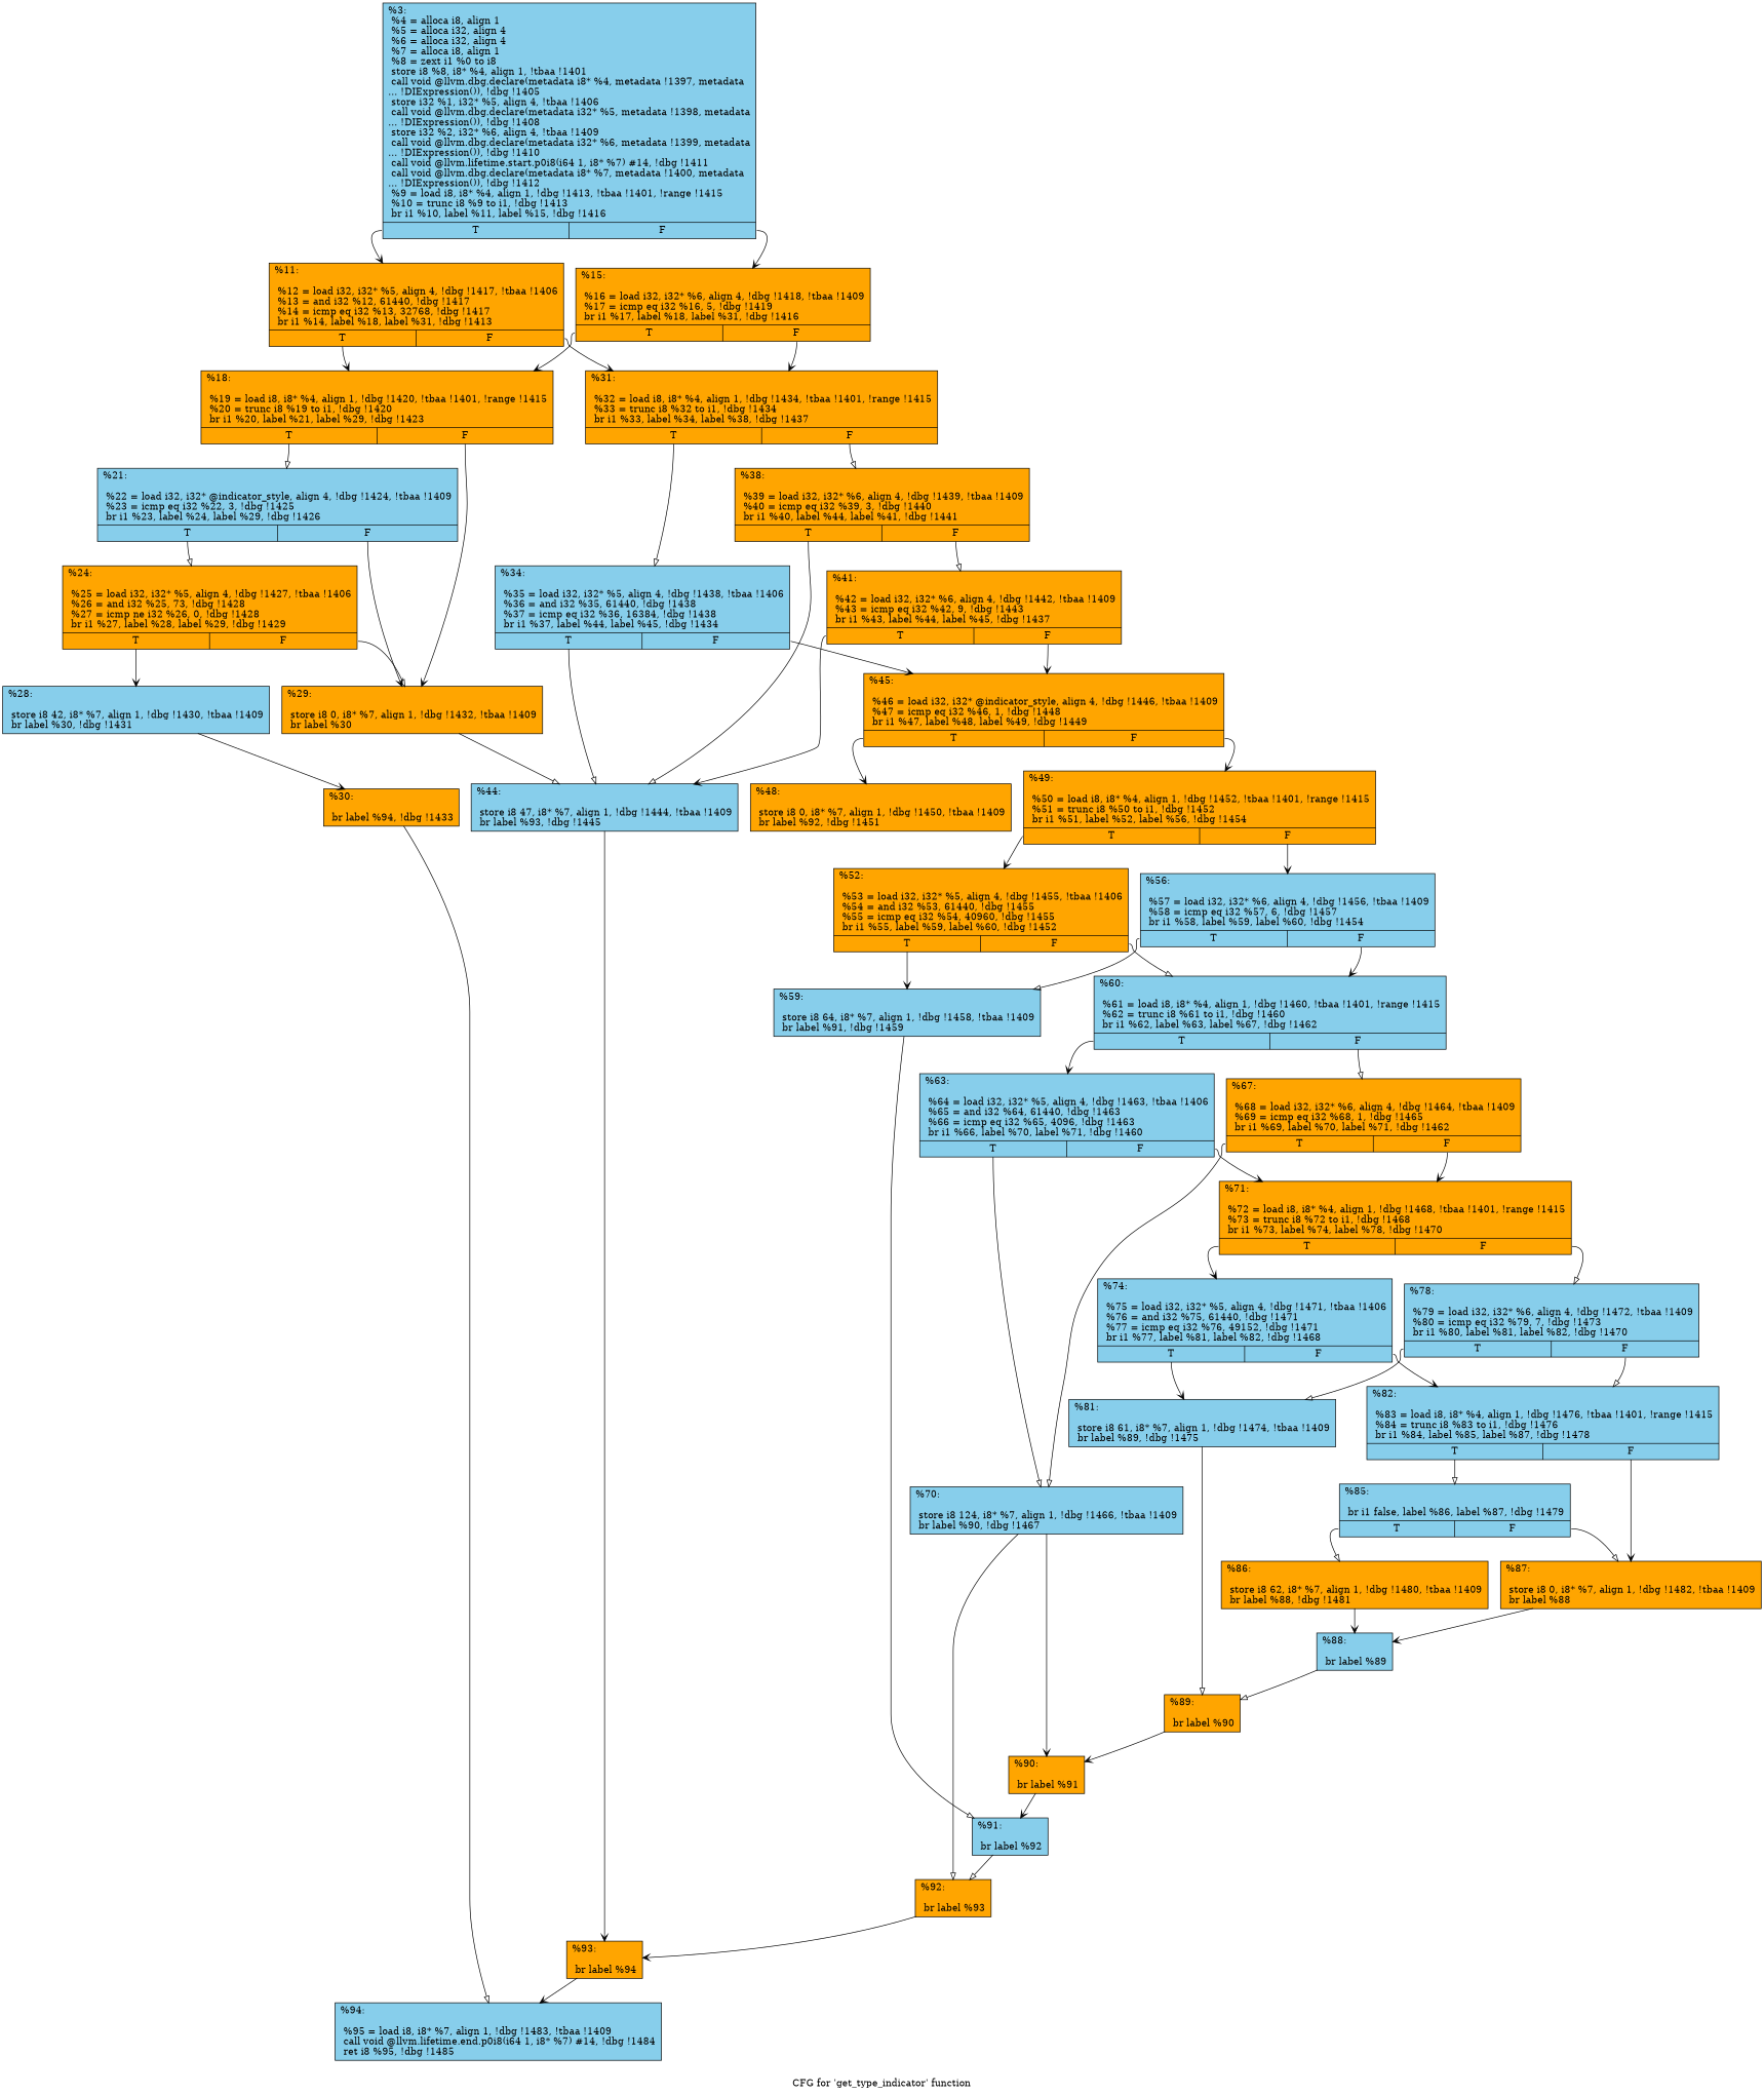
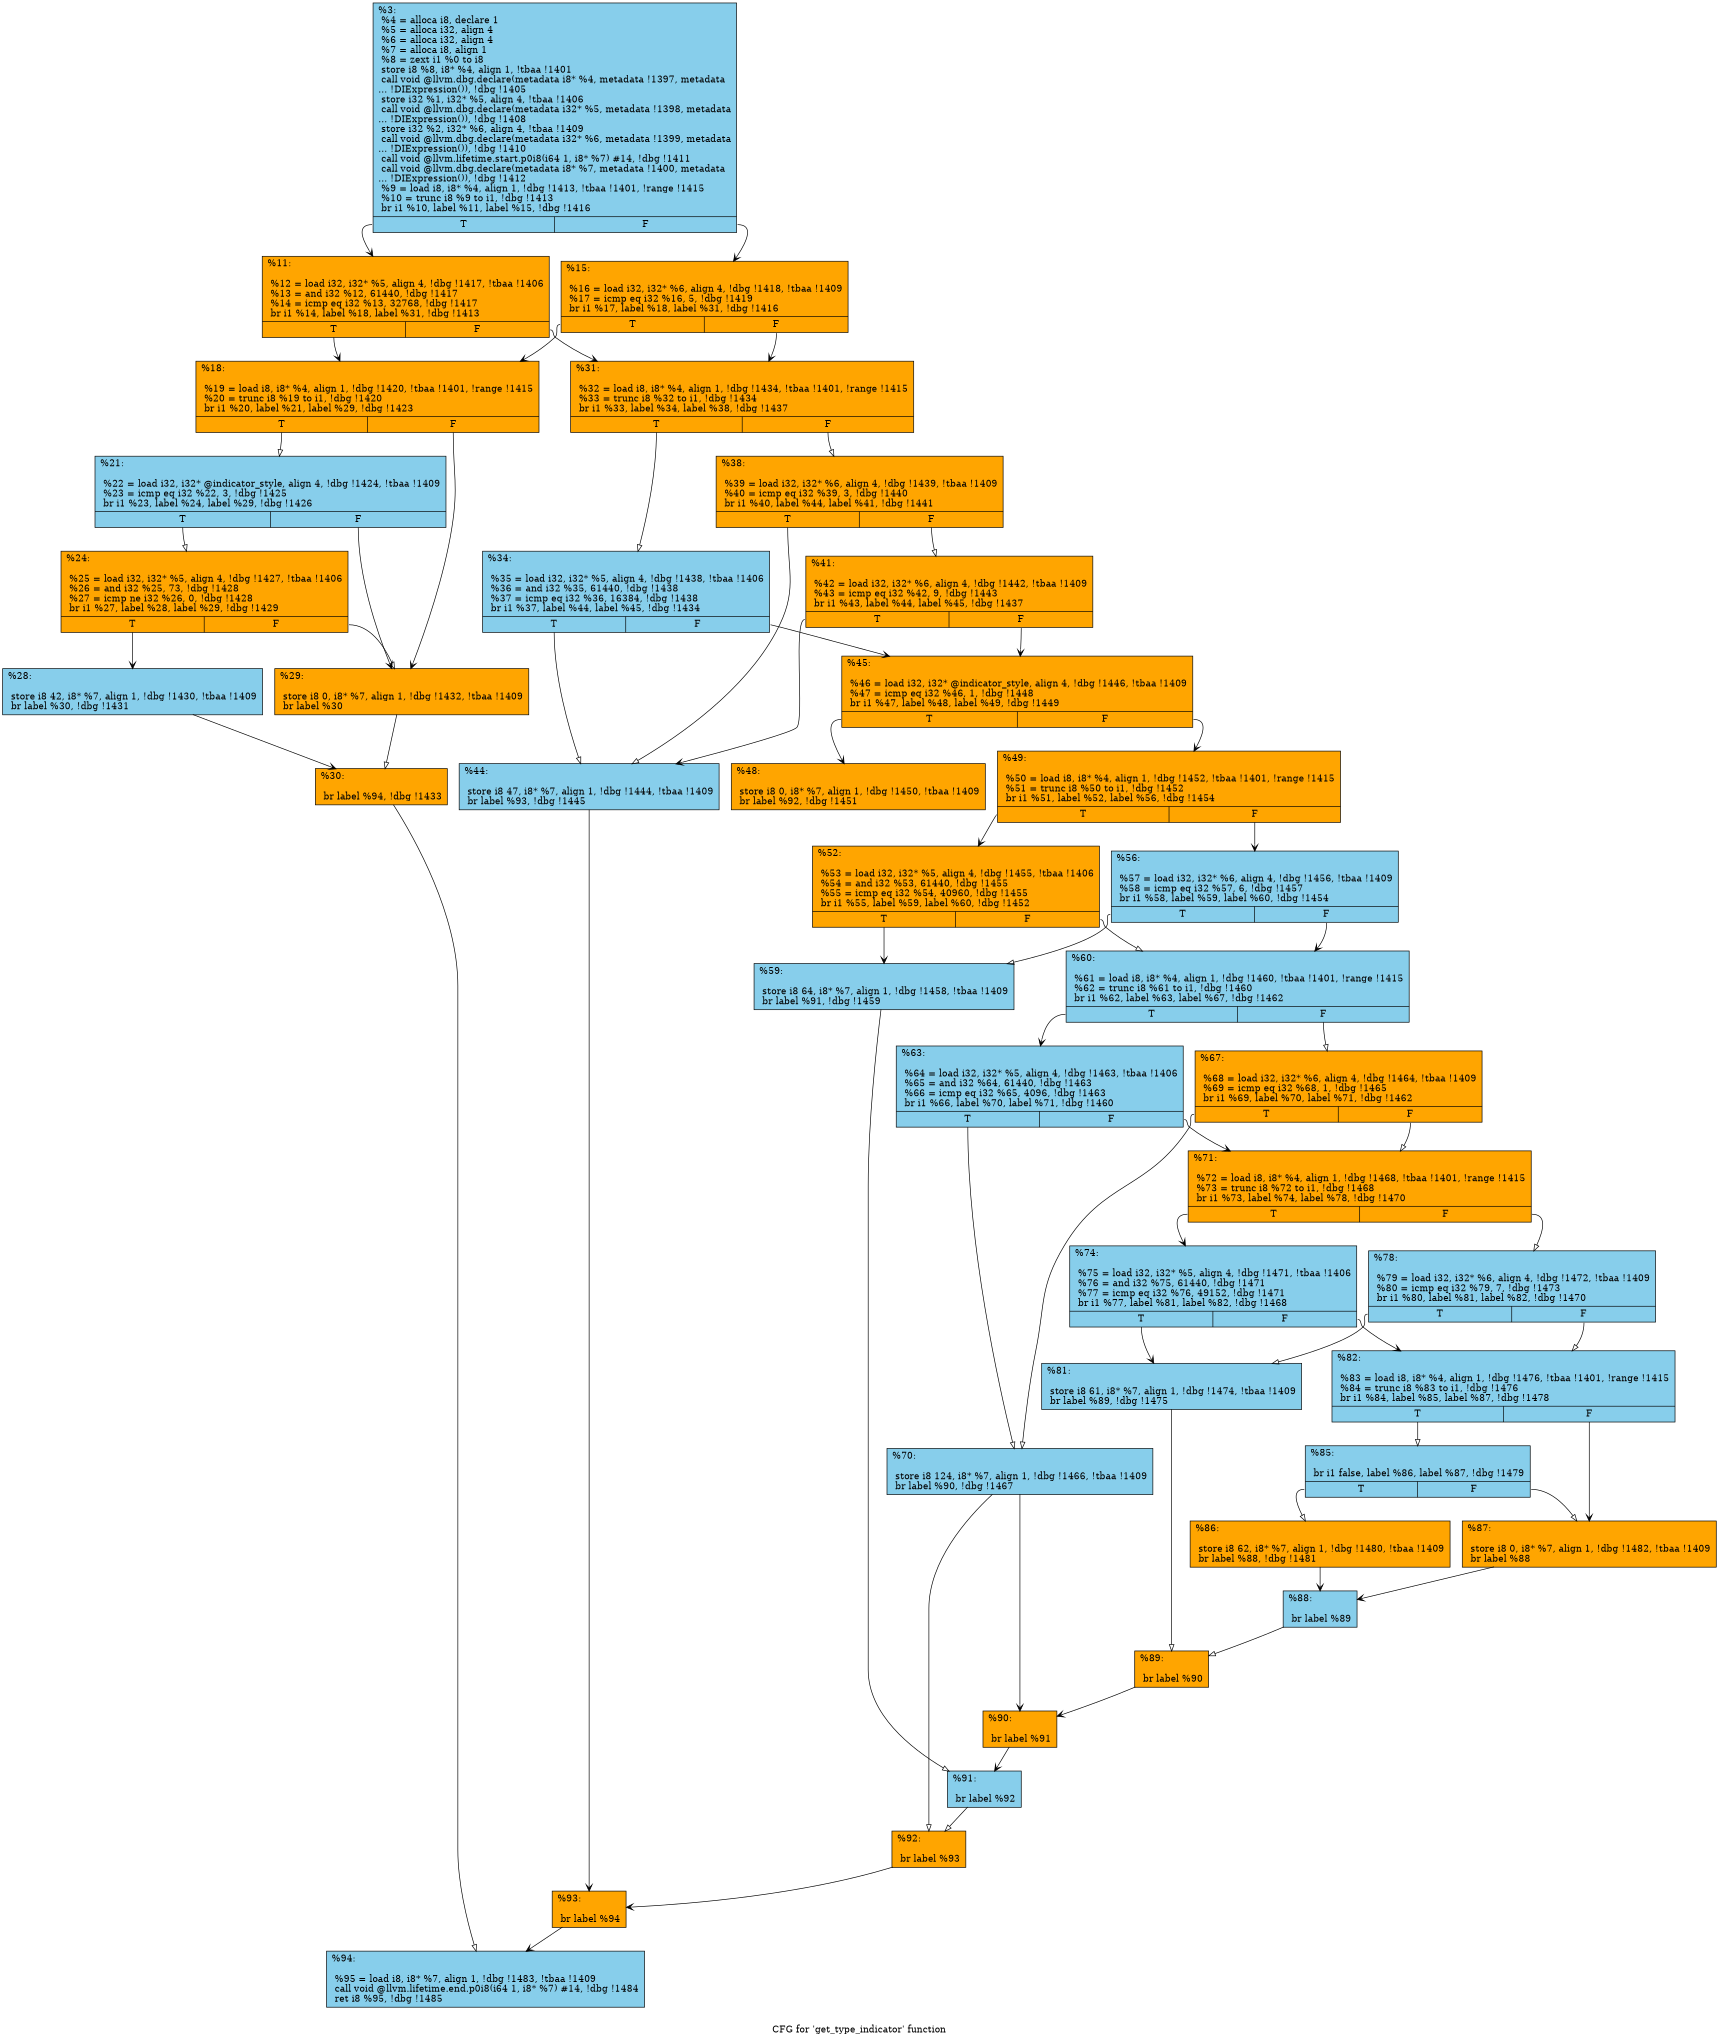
  digraph {
    label="CFG for 'get_type_indicator' function"
    node [fillcolor=orange shape=record style=filled]
    edge [arrowhead=vee tailport=s0]
-   n1 [fillcolor=skyblue label="{%3:\l  %4 = alloca i8, align 1\l  %5 = alloca i32, align 4\l  %6 = alloca i32, align 4\l  %7 = alloca i8, align 1\l  %8 = zext i1 %0 to i8\l  store i8 %8, i8* %4, align 1, !tbaa !1401\l  call void @llvm.dbg.declare(metadata i8* %4, metadata !1397, metadata\l... !DIExpression()), !dbg !1405\l  store i32 %1, i32* %5, align 4, !tbaa !1406\l  call void @llvm.dbg.declare(metadata i32* %5, metadata !1398, metadata\l... !DIExpression()), !dbg !1408\l  store i32 %2, i32* %6, align 4, !tbaa !1409\l  call void @llvm.dbg.declare(metadata i32* %6, metadata !1399, metadata\l... !DIExpression()), !dbg !1410\l  call void @llvm.lifetime.start.p0i8(i64 1, i8* %7) #14, !dbg !1411\l  call void @llvm.dbg.declare(metadata i8* %7, metadata !1400, metadata\l... !DIExpression()), !dbg !1412\l  %9 = load i8, i8* %4, align 1, !dbg !1413, !tbaa !1401, !range !1415\l  %10 = trunc i8 %9 to i1, !dbg !1413\l  br i1 %10, label %11, label %15, !dbg !1416\l|{<s0>T|<s1>F}}"]
+   n1 [fillcolor=skyblue label="{%3:\l  %4 = alloca i8, declare 1\l  %5 = alloca i32, align 4\l  %6 = alloca i32, align 4\l  %7 = alloca i8, align 1\l  %8 = zext i1 %0 to i8\l  store i8 %8, i8* %4, align 1, !tbaa !1401\l  call void @llvm.dbg.declare(metadata i8* %4, metadata !1397, metadata\l... !DIExpression()), !dbg !1405\l  store i32 %1, i32* %5, align 4, !tbaa !1406\l  call void @llvm.dbg.declare(metadata i32* %5, metadata !1398, metadata\l... !DIExpression()), !dbg !1408\l  store i32 %2, i32* %6, align 4, !tbaa !1409\l  call void @llvm.dbg.declare(metadata i32* %6, metadata !1399, metadata\l... !DIExpression()), !dbg !1410\l  call void @llvm.lifetime.start.p0i8(i64 1, i8* %7) #14, !dbg !1411\l  call void @llvm.dbg.declare(metadata i8* %7, metadata !1400, metadata\l... !DIExpression()), !dbg !1412\l  %9 = load i8, i8* %4, align 1, !dbg !1413, !tbaa !1401, !range !1415\l  %10 = trunc i8 %9 to i1, !dbg !1413\l  br i1 %10, label %11, label %15, !dbg !1416\l|{<s0>T|<s1>F}}"]
    n2 [label="{%11:\l\l  %12 = load i32, i32* %5, align 4, !dbg !1417, !tbaa !1406\l  %13 = and i32 %12, 61440, !dbg !1417\l  %14 = icmp eq i32 %13, 32768, !dbg !1417\l  br i1 %14, label %18, label %31, !dbg !1413\l|{<s0>T|<s1>F}}"]
    n3 [label="{%15:\l\l  %16 = load i32, i32* %6, align 4, !dbg !1418, !tbaa !1409\l  %17 = icmp eq i32 %16, 5, !dbg !1419\l  br i1 %17, label %18, label %31, !dbg !1416\l|{<s0>T|<s1>F}}"]
    n4 [label="{%18:\l\l  %19 = load i8, i8* %4, align 1, !dbg !1420, !tbaa !1401, !range !1415\l  %20 = trunc i8 %19 to i1, !dbg !1420\l  br i1 %20, label %21, label %29, !dbg !1423\l|{<s0>T|<s1>F}}"]
    n5 [label="{%31:\l\l  %32 = load i8, i8* %4, align 1, !dbg !1434, !tbaa !1401, !range !1415\l  %33 = trunc i8 %32 to i1, !dbg !1434\l  br i1 %33, label %34, label %38, !dbg !1437\l|{<s0>T|<s1>F}}"]
    n6 [fillcolor=skyblue label="{%21:\l\l  %22 = load i32, i32* @indicator_style, align 4, !dbg !1424, !tbaa !1409\l  %23 = icmp eq i32 %22, 3, !dbg !1425\l  br i1 %23, label %24, label %29, !dbg !1426\l|{<s0>T|<s1>F}}"]
    n7 [label="{%29:\l\l  store i8 0, i8* %7, align 1, !dbg !1432, !tbaa !1409\l  br label %30\l}"]
    n8 [fillcolor=skyblue label="{%34:\l\l  %35 = load i32, i32* %5, align 4, !dbg !1438, !tbaa !1406\l  %36 = and i32 %35, 61440, !dbg !1438\l  %37 = icmp eq i32 %36, 16384, !dbg !1438\l  br i1 %37, label %44, label %45, !dbg !1434\l|{<s0>T|<s1>F}}"]
    n9 [label="{%38:\l\l  %39 = load i32, i32* %6, align 4, !dbg !1439, !tbaa !1409\l  %40 = icmp eq i32 %39, 3, !dbg !1440\l  br i1 %40, label %44, label %41, !dbg !1441\l|{<s0>T|<s1>F}}"]
    n10 [label="{%24:\l\l  %25 = load i32, i32* %5, align 4, !dbg !1427, !tbaa !1406\l  %26 = and i32 %25, 73, !dbg !1428\l  %27 = icmp ne i32 %26, 0, !dbg !1428\l  br i1 %27, label %28, label %29, !dbg !1429\l|{<s0>T|<s1>F}}"]
    n11 [label="{%30:\l\l  br label %94, !dbg !1433\l}"]
    n12 [fillcolor=skyblue label="{%44:\l\l  store i8 47, i8* %7, align 1, !dbg !1444, !tbaa !1409\l  br label %93, !dbg !1445\l}"]
    n13 [label="{%45:\l\l  %46 = load i32, i32* @indicator_style, align 4, !dbg !1446, !tbaa !1409\l  %47 = icmp eq i32 %46, 1, !dbg !1448\l  br i1 %47, label %48, label %49, !dbg !1449\l|{<s0>T|<s1>F}}"]
    n14 [label="{%41:\l\l  %42 = load i32, i32* %6, align 4, !dbg !1442, !tbaa !1409\l  %43 = icmp eq i32 %42, 9, !dbg !1443\l  br i1 %43, label %44, label %45, !dbg !1437\l|{<s0>T|<s1>F}}"]
    n15 [fillcolor=skyblue label="{%28:\l\l  store i8 42, i8* %7, align 1, !dbg !1430, !tbaa !1409\l  br label %30, !dbg !1431\l}"]
    n16 [fillcolor=skyblue label="{%94:\l\l  %95 = load i8, i8* %7, align 1, !dbg !1483, !tbaa !1409\l  call void @llvm.lifetime.end.p0i8(i64 1, i8* %7) #14, !dbg !1484\l  ret i8 %95, !dbg !1485\l}"]
    n17 [label="{%93:\l\l  br label %94\l}"]
    n18 [label="{%48:\l\l  store i8 0, i8* %7, align 1, !dbg !1450, !tbaa !1409\l  br label %92, !dbg !1451\l}"]
    n19 [label="{%49:\l\l  %50 = load i8, i8* %4, align 1, !dbg !1452, !tbaa !1401, !range !1415\l  %51 = trunc i8 %50 to i1, !dbg !1452\l  br i1 %51, label %52, label %56, !dbg !1454\l|{<s0>T|<s1>F}}"]
    n20 [label="{%52:\l\l  %53 = load i32, i32* %5, align 4, !dbg !1455, !tbaa !1406\l  %54 = and i32 %53, 61440, !dbg !1455\l  %55 = icmp eq i32 %54, 40960, !dbg !1455\l  br i1 %55, label %59, label %60, !dbg !1452\l|{<s0>T|<s1>F}}"]
    n21 [fillcolor=skyblue label="{%56:\l\l  %57 = load i32, i32* %6, align 4, !dbg !1456, !tbaa !1409\l  %58 = icmp eq i32 %57, 6, !dbg !1457\l  br i1 %58, label %59, label %60, !dbg !1454\l|{<s0>T|<s1>F}}"]
    n22 [label="{%92:\l\l  br label %93\l}"]
    n23 [fillcolor=skyblue label="{%59:\l\l  store i8 64, i8* %7, align 1, !dbg !1458, !tbaa !1409\l  br label %91, !dbg !1459\l}"]
    n24 [fillcolor=skyblue label="{%60:\l\l  %61 = load i8, i8* %4, align 1, !dbg !1460, !tbaa !1401, !range !1415\l  %62 = trunc i8 %61 to i1, !dbg !1460\l  br i1 %62, label %63, label %67, !dbg !1462\l|{<s0>T|<s1>F}}"]
    n25 [fillcolor=skyblue label="{%91:\l\l  br label %92\l}"]
    n26 [fillcolor=skyblue label="{%63:\l\l  %64 = load i32, i32* %5, align 4, !dbg !1463, !tbaa !1406\l  %65 = and i32 %64, 61440, !dbg !1463\l  %66 = icmp eq i32 %65, 4096, !dbg !1463\l  br i1 %66, label %70, label %71, !dbg !1460\l|{<s0>T|<s1>F}}"]
    n27 [label="{%67:\l\l  %68 = load i32, i32* %6, align 4, !dbg !1464, !tbaa !1409\l  %69 = icmp eq i32 %68, 1, !dbg !1465\l  br i1 %69, label %70, label %71, !dbg !1462\l|{<s0>T|<s1>F}}"]
    n28 [fillcolor=skyblue label="{%70:\l\l  store i8 124, i8* %7, align 1, !dbg !1466, !tbaa !1409\l  br label %90, !dbg !1467\l}"]
    n29 [label="{%71:\l\l  %72 = load i8, i8* %4, align 1, !dbg !1468, !tbaa !1401, !range !1415\l  %73 = trunc i8 %72 to i1, !dbg !1468\l  br i1 %73, label %74, label %78, !dbg !1470\l|{<s0>T|<s1>F}}"]
    n30 [label="{%90:\l\l  br label %91\l}"]
    n31 [fillcolor=skyblue label="{%74:\l\l  %75 = load i32, i32* %5, align 4, !dbg !1471, !tbaa !1406\l  %76 = and i32 %75, 61440, !dbg !1471\l  %77 = icmp eq i32 %76, 49152, !dbg !1471\l  br i1 %77, label %81, label %82, !dbg !1468\l|{<s0>T|<s1>F}}"]
    n32 [fillcolor=skyblue label="{%78:\l\l  %79 = load i32, i32* %6, align 4, !dbg !1472, !tbaa !1409\l  %80 = icmp eq i32 %79, 7, !dbg !1473\l  br i1 %80, label %81, label %82, !dbg !1470\l|{<s0>T|<s1>F}}"]
    n33 [fillcolor=skyblue label="{%81:\l\l  store i8 61, i8* %7, align 1, !dbg !1474, !tbaa !1409\l  br label %89, !dbg !1475\l}"]
    n34 [fillcolor=skyblue label="{%82:\l\l  %83 = load i8, i8* %4, align 1, !dbg !1476, !tbaa !1401, !range !1415\l  %84 = trunc i8 %83 to i1, !dbg !1476\l  br i1 %84, label %85, label %87, !dbg !1478\l|{<s0>T|<s1>F}}"]
    n35 [label="{%89:\l\l  br label %90\l}"]
    n36 [fillcolor=skyblue label="{%85:\l\l  br i1 false, label %86, label %87, !dbg !1479\l|{<s0>T|<s1>F}}"]
    n37 [label="{%87:\l\l  store i8 0, i8* %7, align 1, !dbg !1482, !tbaa !1409\l  br label %88\l}"]
    n38 [label="{%86:\l\l  store i8 62, i8* %7, align 1, !dbg !1480, !tbaa !1409\l  br label %88, !dbg !1481\l}"]
    n39 [fillcolor=skyblue label="{%88:\l\l  br label %89\l}"]
    n1 -> n2
    n1 -> n3 [tailport=s1]
    n2 -> n4
    n2 -> n5 [tailport=s1]
    n3 -> n4
    n3 -> n5 [tailport=s1]
    n4 -> n6 [arrowhead=onormal]
    n4 -> n7 [tailport=s1]
    n5 -> n8 [arrowhead=onormal]
    n5 -> n9 [arrowhead=onormal tailport=s1]
    n6 -> n7 [tailport=s1]
    n6 -> n10 [arrowhead=onormal]
-   n7 -> n12 [arrowhead=onormal]
+   n7 -> n11 [arrowhead=onormal]
    n8 -> n12 [arrowhead=onormal]
    n8 -> n13 [tailport=s1]
    n9 -> n12 [arrowhead=onormal]
    n9 -> n14 [arrowhead=onormal tailport=s1]
    n10 -> n7 [arrowhead=onormal tailport=s1]
    n10 -> n15
    n11 -> n16 [arrowhead=onormal]
    n12 -> n17
    n13 -> n18
    n13 -> n19 [tailport=s1]
    n14 -> n12
    n14 -> n13 [tailport=s1]
    n15 -> n11
    n17 -> n16
    n19 -> n20
    n19 -> n21 [tailport=s1]
    n20 -> n23
    n20 -> n24 [arrowhead=onormal tailport=s1]
    n21 -> n23 [arrowhead=onormal]
    n21 -> n24 [tailport=s1]
    n22 -> n17
    n23 -> n25 [arrowhead=onormal]
    n24 -> n26
    n24 -> n27 [arrowhead=onormal tailport=s1]
    n25 -> n22 [arrowhead=onormal]
    n26 -> n28 [arrowhead=onormal]
    n26 -> n29 [tailport=s1]
    n27 -> n28 [arrowhead=onormal]
-   n27 -> n29 [tailport=s1]
+   n27 -> n29 [arrowhead=onormal tailport=s1]
    n28 -> n22 [arrowhead=onormal]
    n28 -> n30
    n29 -> n31
    n29 -> n32 [arrowhead=onormal tailport=s1]
    n30 -> n25
    n31 -> n33
    n31 -> n34 [tailport=s1]
    n32 -> n33 [arrowhead=onormal]
    n32 -> n34 [arrowhead=onormal tailport=s1]
    n33 -> n35 [arrowhead=onormal]
    n34 -> n36 [arrowhead=onormal]
    n34 -> n37 [tailport=s1]
    n35 -> n30
    n36 -> n37 [arrowhead=onormal tailport=s1]
    n36 -> n38 [arrowhead=onormal]
    n37 -> n39
    n38 -> n39
    n39 -> n35 [arrowhead=onormal]
  }
